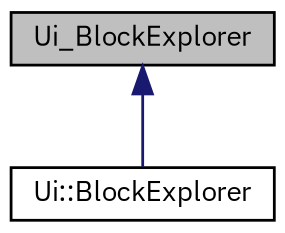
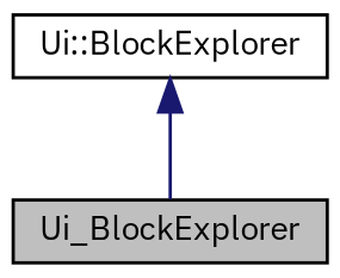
  digraph {
    fontname="IBM Plex Sans"
    node [color=black fontname="IBM Plex Sans" fontsize=10 shape=record style=filled]
    n1 [fillcolor=grey75 fontcolor=black height=0.2 label=Ui_BlockExplorer width=0.4]
    n2 [fillcolor=white height=0.2 label="Ui::BlockExplorer" width=0.4]
-   n1 -> n2 [color=midnightblue dir=back fontname="IBM Plex Sans" fontsize=10 labelfontname=Helvetica labelfontsize=10 style=solid]
+   n2 -> n1 [color=midnightblue dir=back fontname="IBM Plex Sans" fontsize=10 labelfontname=Helvetica labelfontsize=10 style=solid]
  }
